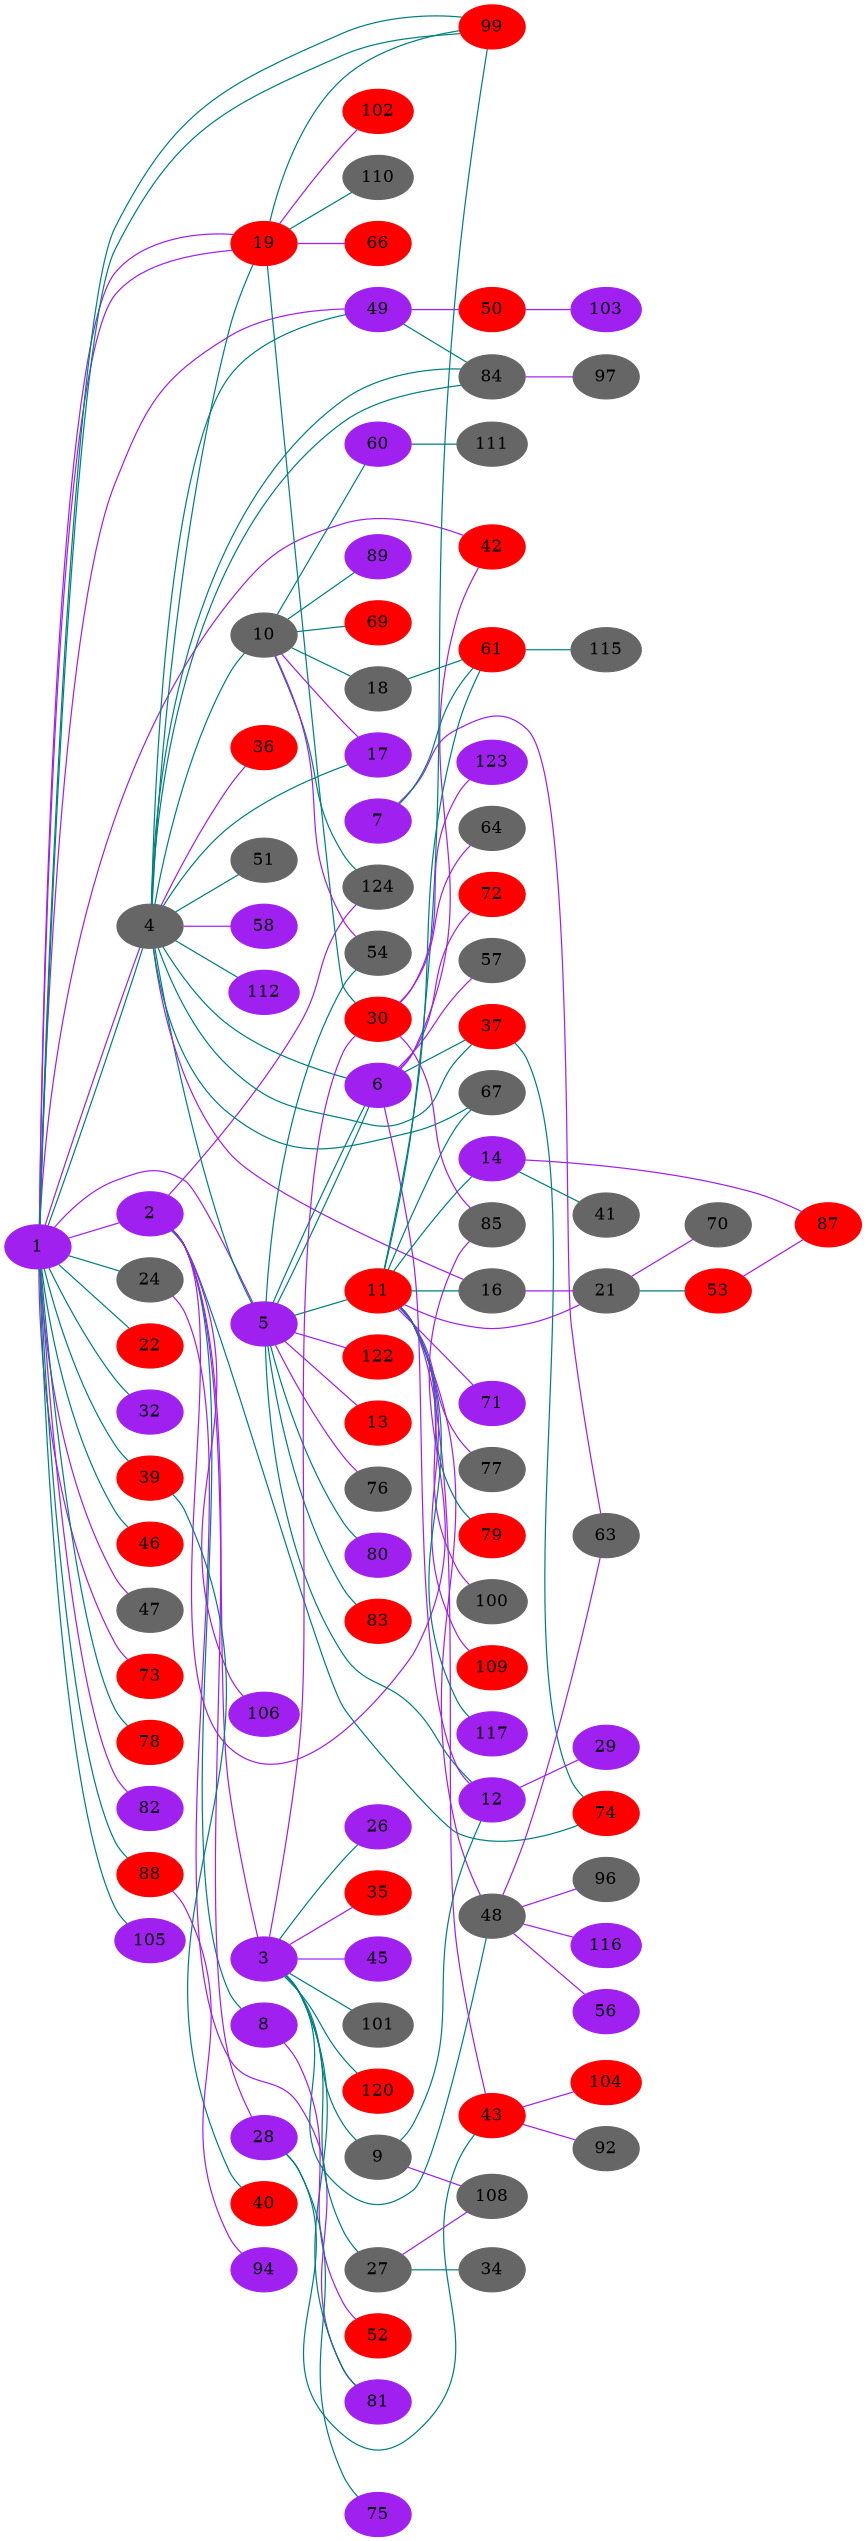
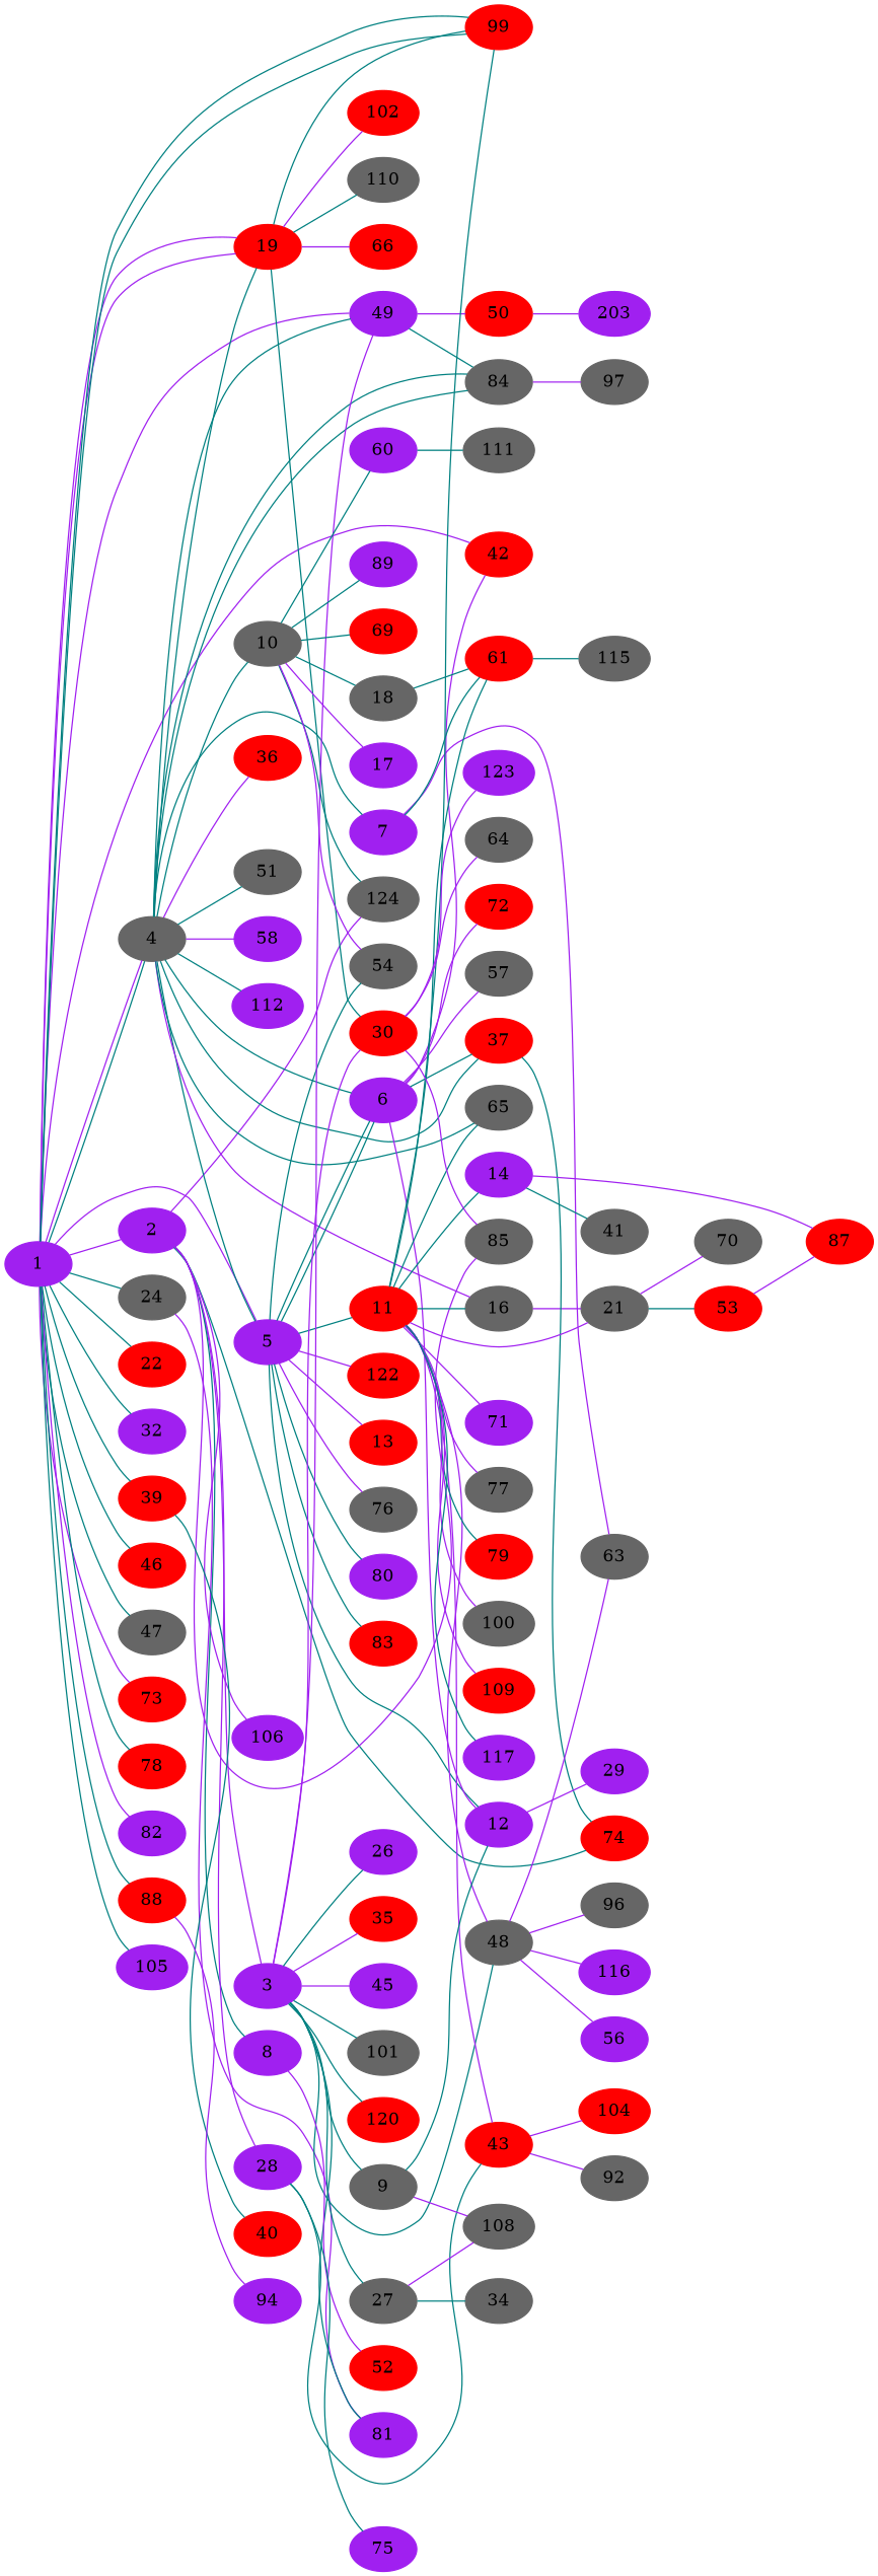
  graph {
    rankdir=LR
    node [color=purple style=filled]
    edge [color=teal]
    1 [super="+29"]
    2 [super="+107"]
    4 [color=gray40 super="+15"]
    5 [super="+67"]
    19 [color=red super="+68"]
    22 [color=red]
    24 [color=gray40 super="+31"]
    32
    39 [color=red super="+59"]
    42 [color=red]
    46 [color=red]
    47 [color=gray40]
    49 [super="+114"]
    73 [color=red]
    78 [color=red]
    82
    88 [color=red]
    99 [color=red]
    105
    3 [super="+91"]
    8
    28 [super="+38"]
    74 [color=red]
    85 [color=gray40]
    106
    124 [color=gray40]
    6 [super="+33"]
    7 [super="+113"]
    10 [color=gray40 super="+44"]
    16 [color=gray40]
    36 [color=red]
    37 [color=red]
    51 [color=gray40 super="+119"]
    58
-   65 [color=gray40 label=67]
+   65 [color=gray40]
    84 [color=gray40]
    112
    11 [color=red super="+90"]
    12 [super="+55"]
    13 [color=red]
    54 [color=gray40]
    76 [color=gray40]
    80
    83 [color=red]
    122 [color=red]
    30 [color=red super="+86"]
    66 [color=red]
    102 [color=red]
    n49 [color=gray40 label=110]
    81
    40 [color=red]
    50 [color=red]
    94
    9 [color=gray40]
    26
    27 [color=gray40 super="+95"]
    35 [color=red]
    45
    48 [color=gray40 super="+62"]
    101 [color=gray40]
    120 [color=red]
    52 [color=red]
    43 [color=red]
    75
    108 [color=gray40 super="+121"]
    34 [color=gray40]
    64 [color=gray40]
    123
    63 [color=gray40]
    56 [super="+98"]
    96 [color=gray40]
    116
    57 [color=gray40]
    72 [color=red]
    61 [color=red super="+93"]
    17
    18 [color=gray40]
    60
    69 [color=red]
    89
    21 [color=gray40 super="+25"]
    97 [color=gray40]
    14 [super="+20"]
    71
    77 [color=gray40]
    79 [color=red]
    100 [color=gray40]
    109 [color=red]
    117
    n90 [label=29]
    115 [color=gray40]
    111 [color=gray40]
    41 [color=gray40]
    87 [color=red]
    53 [color=red]
    70 [color=gray40]
    92 [color=gray40]
    104 [color=red super="+110"]
-   103
+   103 [label=203]
    1 -- 2 [color=purple]
    1 -- 4 [weight=2]
    1 -- 4 [color=purple]
    1 -- 5 [color=purple]
    1 -- 19 [color=purple]
    1 -- 19 [color=purple]
    1 -- 22
    1 -- 24
    1 -- 32
    1 -- 39
    1 -- 42 [color=purple]
    1 -- 46
-   1 -- 47 [color=purple]
+   1 -- 47
    1 -- 49 [color=purple]
    1 -- 73 [color=purple]
    1 -- 78
    1 -- 82 [color=purple]
    1 -- 88
    1 -- 99
    1 -- 99
    1 -- 105
    2 -- 3 [color=purple]
    2 -- 8
    2 -- 28 [color=purple]
    2 -- 74
    2 -- 85 [color=purple]
    2 -- 106 [color=purple]
    2 -- 124 [color=purple]
    4 -- 5
    4 -- 19
    4 -- 49
    4 -- 6
-   4 -- 17
+   4 -- 7
    4 -- 10
    4 -- 16 [color=purple]
    4 -- 36 [color=purple]
    4 -- 37
    4 -- 51
    4 -- 58 [color=purple]
    4 -- 65
    4 -- 84
    4 -- 84
    4 -- 112
    5 -- 6
    5 -- 6
    5 -- 11
    5 -- 12
    5 -- 13 [color=purple]
    5 -- 54
    5 -- 76 [color=purple]
    5 -- 80
    5 -- 83
    5 -- 122 [color=purple]
    19 -- 99
    19 -- 30
    19 -- 66 [color=purple]
    19 -- 102 [color=purple]
    19 -- n49
    24 -- 81 [color=purple]
    39 -- 40
    49 -- 84
    49 -- 50 [color=purple]
    88 -- 94 [color=purple]
+   3 -- 49 [color=purple]
    3 -- 30 [color=purple]
    3 -- 81
    3 -- 9
    3 -- 26
    3 -- 27
    3 -- 35 [color=purple]
    3 -- 45 [color=purple]
    3 -- 48
    3 -- 101
    3 -- 120
    8 -- 52 [color=purple]
    28 -- 43
    28 -- 75
    6 -- 42 [color=purple]
    6 -- 37
    6 -- 12 [color=purple]
    6 -- 57 [color=purple]
    6 -- 72 [color=purple]
    7 -- 63 [color=purple]
    7 -- 61
    10 -- 124
    10 -- 54 [color=purple]
    10 -- 17 [color=purple]
    10 -- 18
    10 -- 60
    10 -- 69
    10 -- 89
    16 -- 21 [color=purple]
    37 -- 74
    84 -- 97 [color=purple]
    11 -- 99
    11 -- 16
    11 -- 65
    11 -- 48 [color=purple]
    11 -- 43 [color=purple]
    11 -- 61
    11 -- 21 [color=purple]
    11 -- 14
    11 -- 71 [color=purple]
    11 -- 77 [color=purple]
    11 -- 79
    11 -- 100 [color=purple]
    11 -- 109 [color=purple]
    11 -- 117
    12 -- n90 [color=purple]
    30 -- 85 [color=purple]
    30 -- 64 [color=purple]
    30 -- 123 [color=purple]
    50 -- 103 [color=purple]
    9 -- 12
    9 -- 108 [color=purple]
    27 -- 108 [color=purple]
    27 -- 34
    48 -- 63 [color=purple]
    48 -- 56 [color=purple]
    48 -- 96 [color=purple]
    48 -- 116 [color=purple]
    43 -- 92 [color=purple]
    43 -- 104 [color=purple]
    61 -- 115
    18 -- 61
    60 -- 111
    21 -- 53
    21 -- 70 [color=purple]
    14 -- 41
    14 -- 87 [color=purple]
    53 -- 87 [color=purple]
  }
